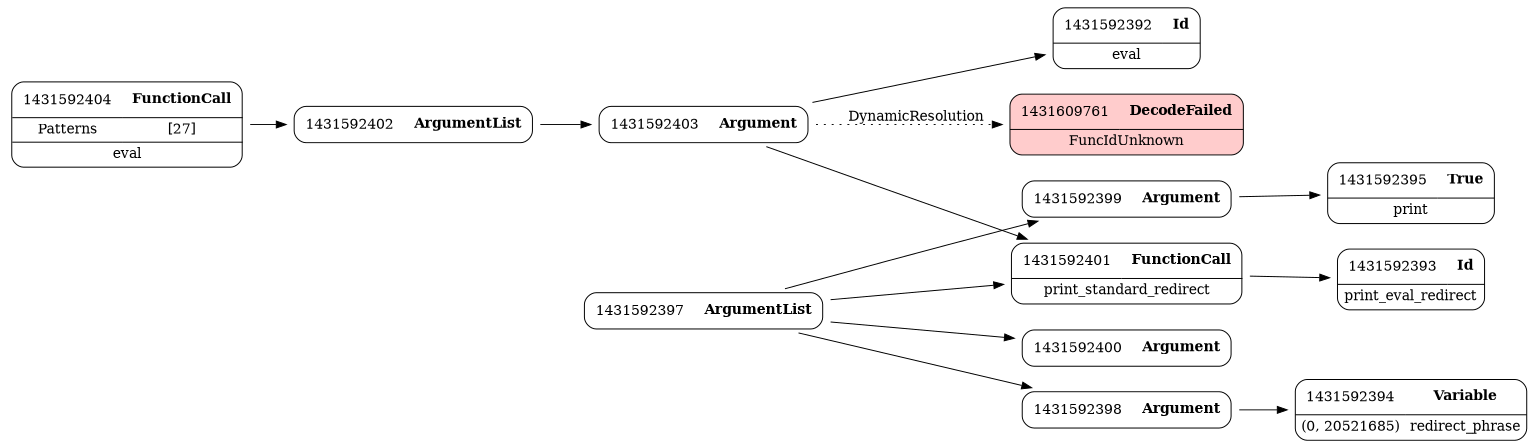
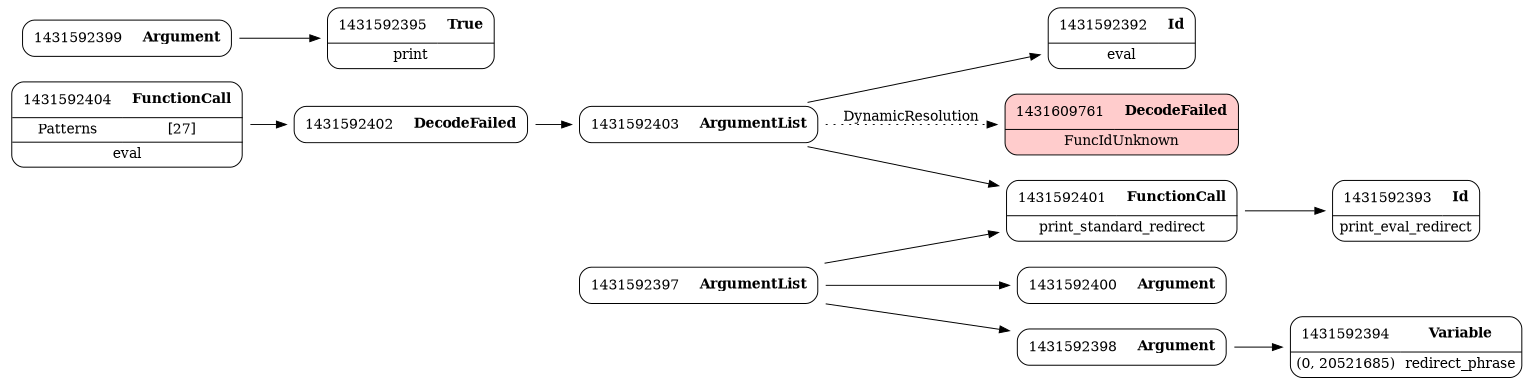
  digraph {
    rankdir=LR
    node [shape=none]
    edge [weight=2]
    n1 [label=<<TABLE border='1' cellspacing='0' cellpadding='10' style='rounded' ><TR><TD border='0'>1431592404</TD><TD border='0'><B>FunctionCall</B></TD></TR><HR/><TR><TD border='0' cellpadding='5'>Patterns</TD><TD border='0' cellpadding='5'>[27]</TD></TR><HR/><TR><TD border='0' cellpadding='5' colspan='2'>eval</TD></TR></TABLE>>]
-   n2 [label=<<TABLE border='1' cellspacing='0' cellpadding='10' style='rounded' ><TR><TD border='0'>1431592402</TD><TD border='0'><B>ArgumentList</B></TD></TR></TABLE>>]
+   n2 [label=<<TABLE border='1' cellspacing='0' cellpadding='10' style='rounded' ><TR><TD border='0'>1431592402</TD><TD border='0'><B>DecodeFailed</B></TD></TR></TABLE>>]
    n3 [label=<<TABLE border='1' cellspacing='0' cellpadding='10' style='rounded' ><TR><TD border='0'>1431592392</TD><TD border='0'><B>Id</B></TD></TR><HR/><TR><TD border='0' cellpadding='5' colspan='2'>eval</TD></TR></TABLE>>]
-   n4 [label=<<TABLE border='1' cellspacing='0' cellpadding='10' style='rounded' ><TR><TD border='0'>1431592403</TD><TD border='0'><B>Argument</B></TD></TR></TABLE>>]
+   n4 [label=<<TABLE border='1' cellspacing='0' cellpadding='10' style='rounded' ><TR><TD border='0'>1431592403</TD><TD border='0'><B>ArgumentList</B></TD></TR></TABLE>>]
    n5 [label=<<TABLE border='1' cellspacing='0' cellpadding='10' style='rounded' ><TR><TD border='0'>1431592401</TD><TD border='0'><B>FunctionCall</B></TD></TR><HR/><TR><TD border='0' cellpadding='5' colspan='2'>print_standard_redirect</TD></TR></TABLE>>]
    n6 [label=<<TABLE border='1' cellspacing='0' cellpadding='10' style='rounded' bgcolor='#FFCCCC' ><TR><TD border='0'>1431609761</TD><TD border='0'><B>DecodeFailed</B></TD></TR><HR/><TR><TD border='0' cellpadding='5' colspan='2'>FuncIdUnknown</TD></TR></TABLE>>]
    n7 [label=<<TABLE border='1' cellspacing='0' cellpadding='10' style='rounded' ><TR><TD border='0'>1431592400</TD><TD border='0'><B>Argument</B></TD></TR></TABLE>>]
    n8 [label=<<TABLE border='1' cellspacing='0' cellpadding='10' style='rounded' ><TR><TD border='0'>1431592393</TD><TD border='0'><B>Id</B></TD></TR><HR/><TR><TD border='0' cellpadding='5' colspan='2'>print_eval_redirect</TD></TR></TABLE>>]
    n9 [label=<<TABLE border='1' cellspacing='0' cellpadding='10' style='rounded' ><TR><TD border='0'>1431592397</TD><TD border='0'><B>ArgumentList</B></TD></TR></TABLE>>]
    n10 [label=<<TABLE border='1' cellspacing='0' cellpadding='10' style='rounded' ><TR><TD border='0'>1431592398</TD><TD border='0'><B>Argument</B></TD></TR></TABLE>>]
    n11 [label=<<TABLE border='1' cellspacing='0' cellpadding='10' style='rounded' ><TR><TD border='0'>1431592399</TD><TD border='0'><B>Argument</B></TD></TR></TABLE>>]
    n12 [label=<<TABLE border='1' cellspacing='0' cellpadding='10' style='rounded' ><TR><TD border='0'>1431592394</TD><TD border='0'><B>Variable</B></TD></TR><HR/><TR><TD border='0' cellpadding='5'>(0, 20521685)</TD><TD border='0' cellpadding='5'>redirect_phrase</TD></TR></TABLE>>]
    n13 [label=<<TABLE border='1' cellspacing='0' cellpadding='10' style='rounded' ><TR><TD border='0'>1431592395</TD><TD border='0'><B>True</B></TD></TR><HR/><TR><TD border='0' cellpadding='5' colspan='2'>print</TD></TR></TABLE>>]
    n1 -> n2
    n2 -> n4
    n4 -> n3
    n4 -> n5
    n4 -> n6 [label=DynamicResolution style=dotted weight=""]
    n5 -> n8
    n9 -> n5
    n9 -> n7
    n9 -> n10
-   n9 -> n11
    n10 -> n12
    n11 -> n13
  }
